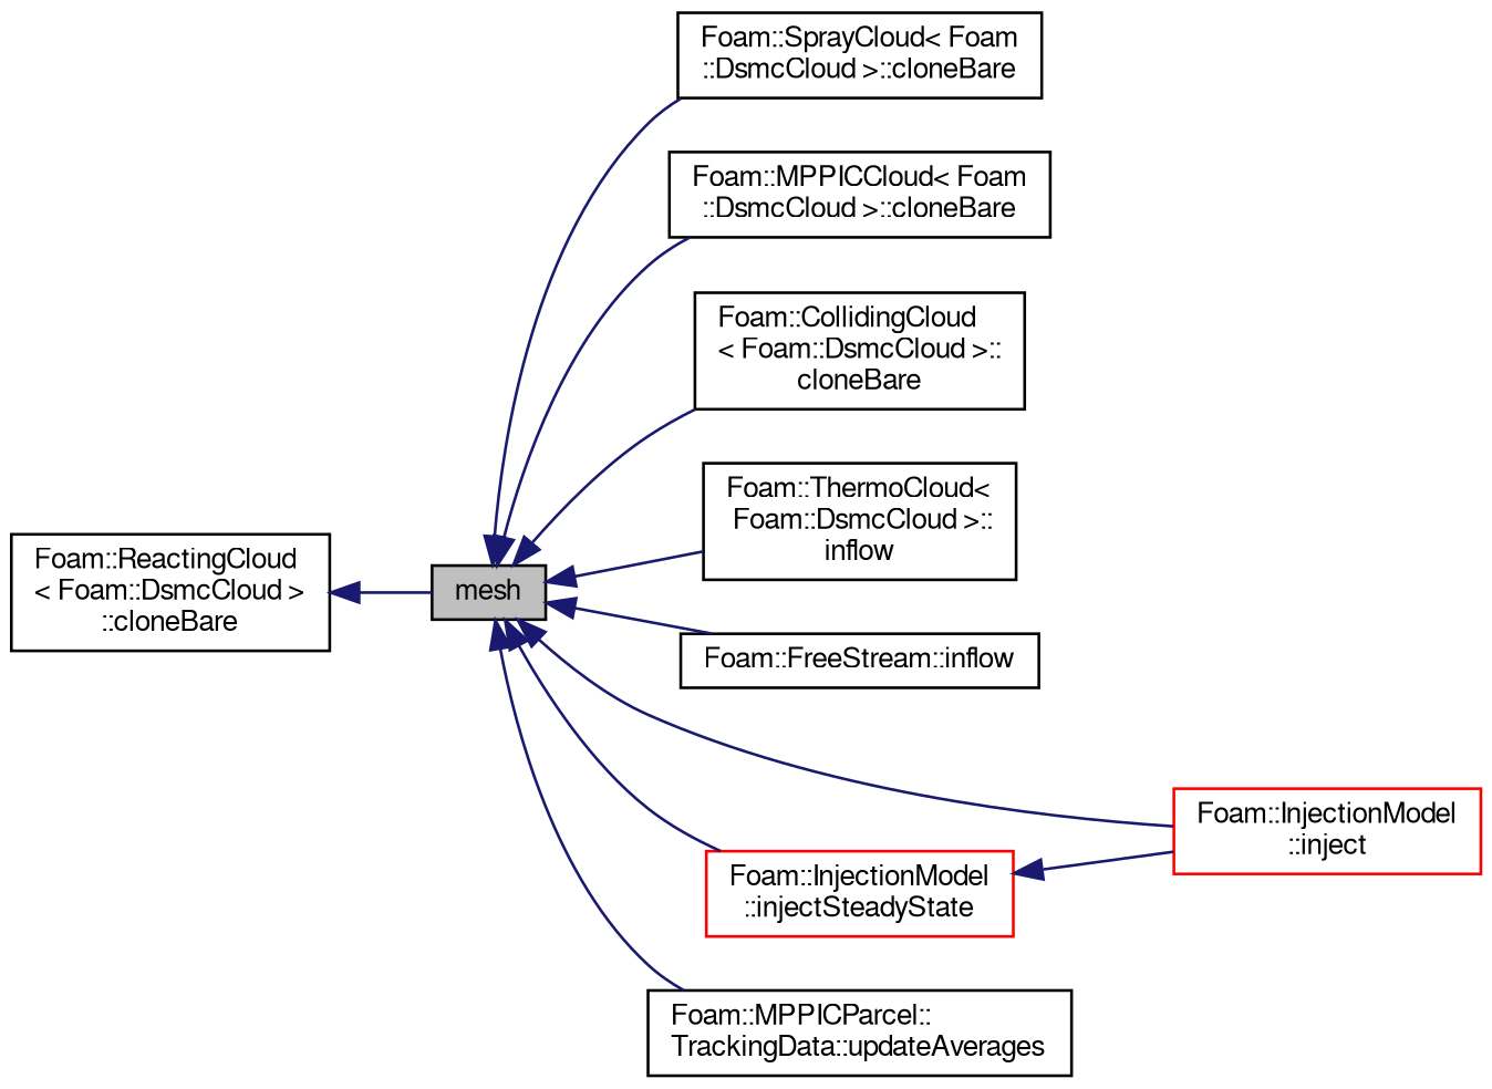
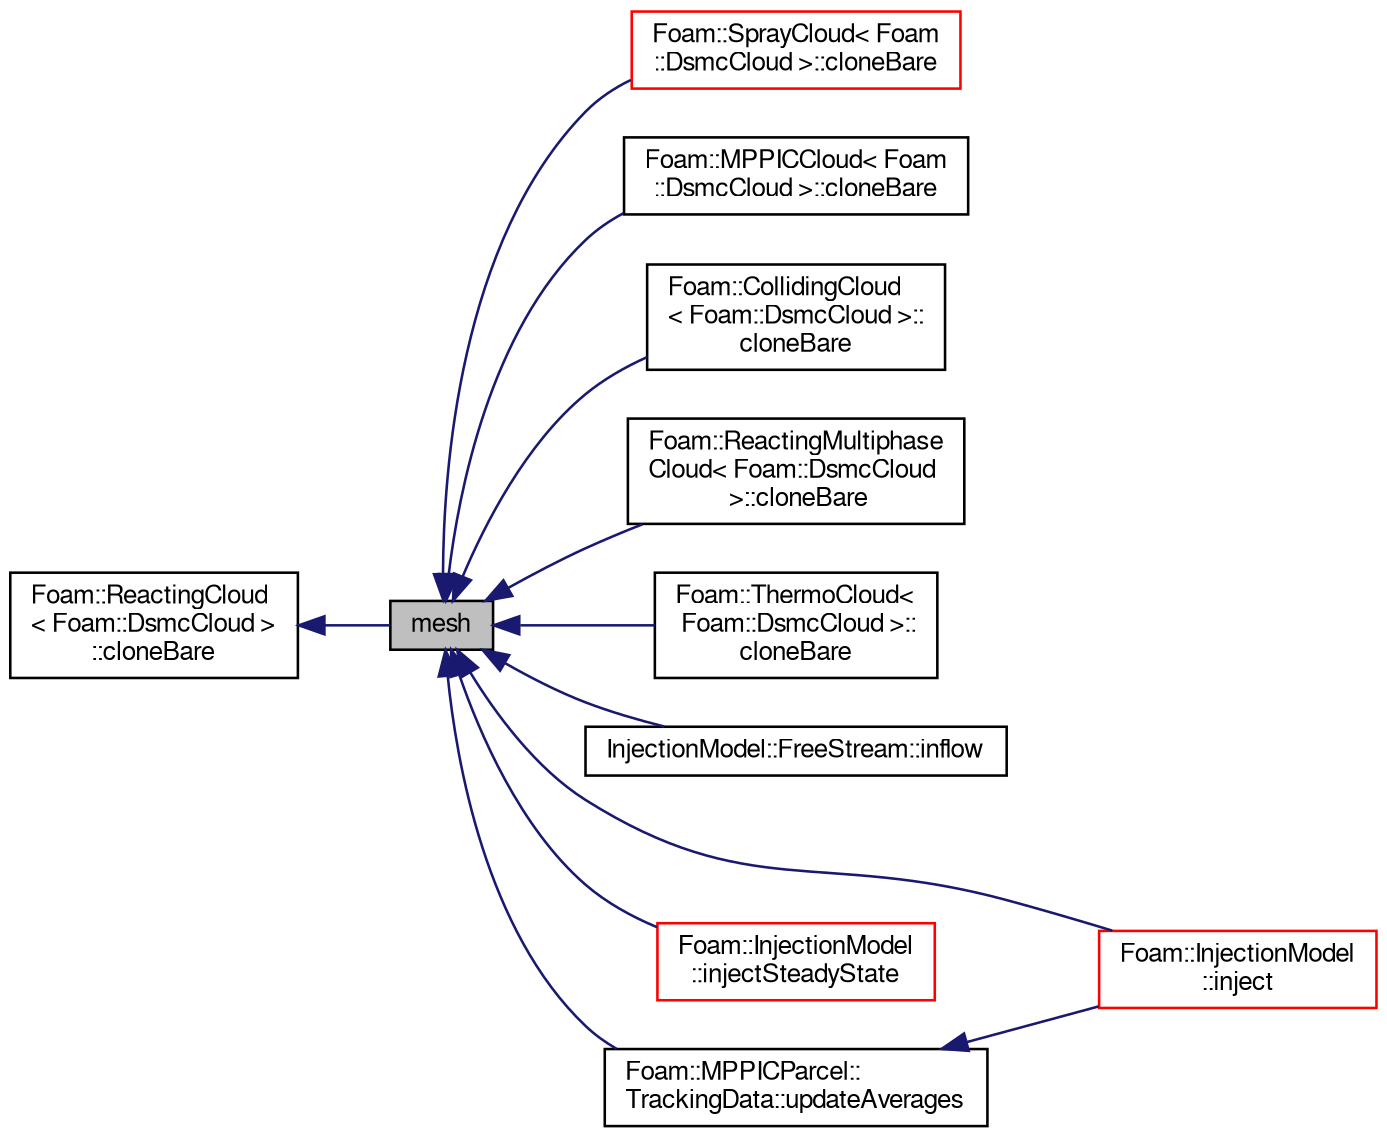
  digraph {
    rankdir=LR
    node [color=black fontname=FreeSans fontsize=10 shape=record]
    edge [color=midnightblue dir=back fontname=FreeSans fontsize=10 labelfontname=FreeSans labelfontsize=10 style=solid]
    n1 [fillcolor=grey75 fontcolor=black height=0.2 label=mesh style=filled width=0.4]
-   n2 [height=0.2 label="Foam::SprayCloud\< Foam\l::DsmcCloud \>::cloneBare" width=0.4]
+   n2 [color=red height=0.2 label="Foam::SprayCloud\< Foam\l::DsmcCloud \>::cloneBare" width=0.4]
    n3 [height=0.2 label="Foam::MPPICCloud\< Foam\l::DsmcCloud \>::cloneBare" width=0.4]
    n4 [height=0.2 label="Foam::CollidingCloud\l\< Foam::DsmcCloud \>::\lcloneBare" width=0.4]
-   n6 [height=0.2 label="Foam::ThermoCloud\<\l Foam::DsmcCloud \>::\linflow" width=0.4]
-   n7 [height=0.2 label="Foam::FreeStream::inflow" width=0.4]
+   n5 [height=0.2 label="Foam::ReactingMultiphase\lCloud\< Foam::DsmcCloud\l \>::cloneBare" width=0.4]
+   n6 [height=0.2 label="Foam::ThermoCloud\<\l Foam::DsmcCloud \>::\lcloneBare" width=0.4]
+   n7 [height=0.2 label="InjectionModel::FreeStream::inflow" width=0.4]
    n8 [color=red height=0.2 label="Foam::InjectionModel\l::inject" width=0.4]
    n9 [color=red height=0.2 label="Foam::InjectionModel\l::injectSteadyState" width=0.4]
    n10 [height=0.2 label="Foam::MPPICParcel::\lTrackingData::updateAverages" width=0.4]
    n11 [height=0.2 label="Foam::ReactingCloud\l\< Foam::DsmcCloud \>\l::cloneBare" width=0.4]
    n1 -> n2
    n1 -> n3
    n1 -> n4
+   n1 -> n5
    n1 -> n6
    n1 -> n7
    n1 -> n8
    n1 -> n9
    n1 -> n10
-   n9 -> n8
+   n10 -> n8
    n11 -> n1
  }
